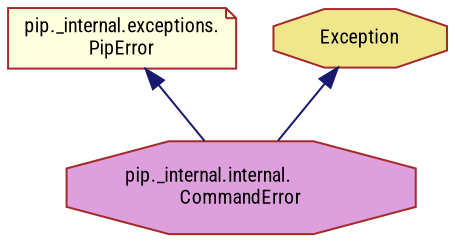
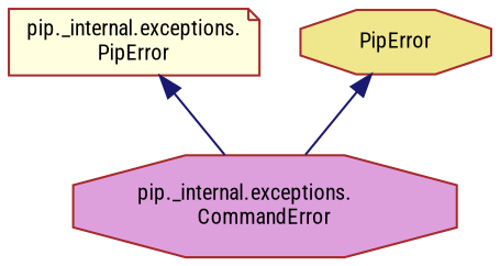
  digraph {
    fontname="Roboto Condensed"
    node [color=brown fontname="Roboto Condensed" fontsize=10 shape=octagon style=filled]
    edge [color=midnightblue dir=back fontname="Roboto Condensed" fontsize=10 labelfontname=Helvetica labelfontsize=10 style=solid]
-   n1 [fillcolor=plum fontcolor=black height=0.2 label="pip._internal.internal.\lCommandError" width=0.4]
+   n1 [fillcolor=plum fontcolor=black height=0.2 label="pip._internal.exceptions.\lCommandError" width=0.4]
    n2 [fillcolor=lightyellow height=0.2 label="pip._internal.exceptions.\lPipError" shape=note width=0.4]
-   n3 [fillcolor=khaki height=0.2 label=Exception width=0.4]
+   n3 [fillcolor=khaki height=0.2 label=PipError width=0.4]
    n2 -> n1
    n3 -> n1
  }
